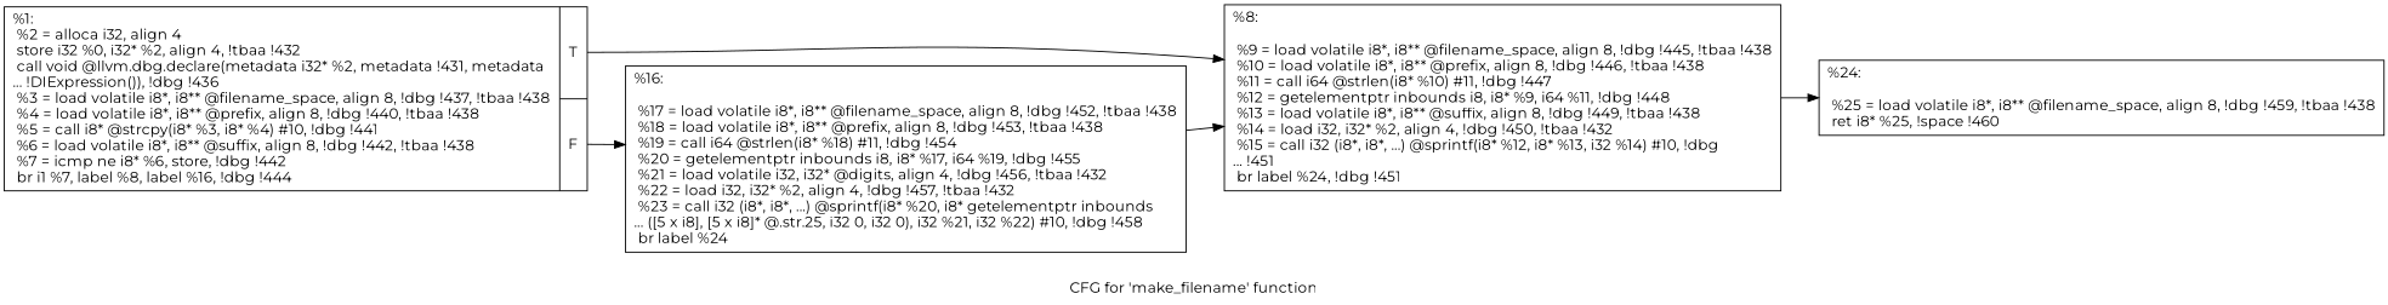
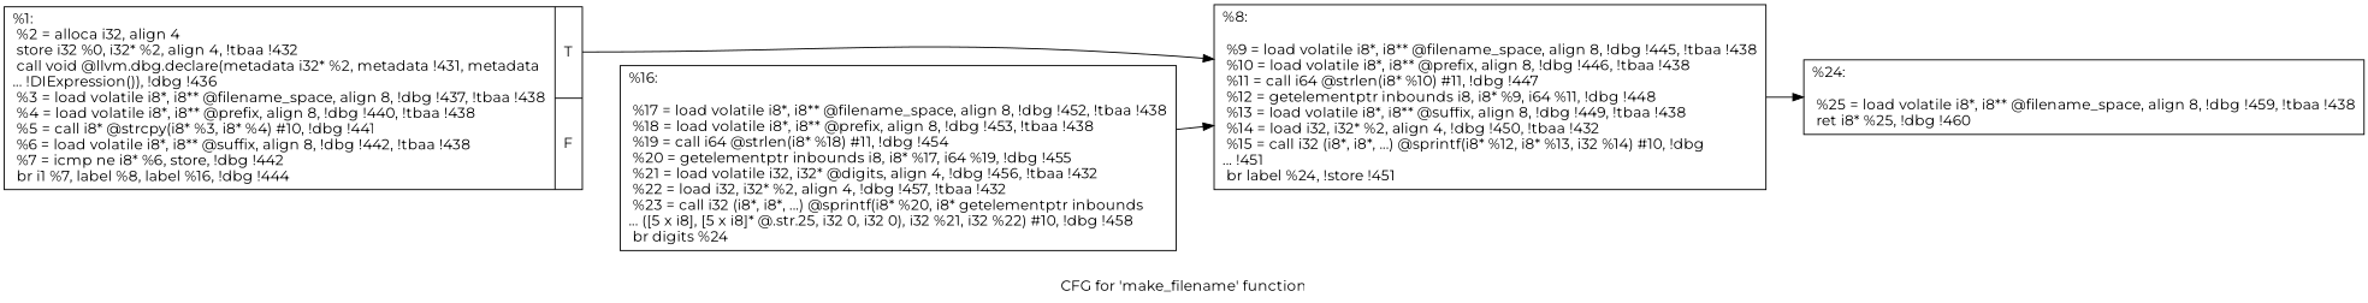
  digraph {
    fontname=Montserrat
    label="CFG for 'make_filename' function"
    rankdir=LR
    node [fontname=Montserrat shape=record]
    edge [fontname=Montserrat]
    n1 [label="{%1:\l  %2 = alloca i32, align 4\l  store i32 %0, i32* %2, align 4, !tbaa !432\l  call void @llvm.dbg.declare(metadata i32* %2, metadata !431, metadata\l... !DIExpression()), !dbg !436\l  %3 = load volatile i8*, i8** @filename_space, align 8, !dbg !437, !tbaa !438\l  %4 = load volatile i8*, i8** @prefix, align 8, !dbg !440, !tbaa !438\l  %5 = call i8* @strcpy(i8* %3, i8* %4) #10, !dbg !441\l  %6 = load volatile i8*, i8** @suffix, align 8, !dbg !442, !tbaa !438\l  %7 = icmp ne i8* %6, store, !dbg !442\l  br i1 %7, label %8, label %16, !dbg !444\l|{<s0>T|<s1>F}}"]
-   n2 [label="{%8:\l\l  %9 = load volatile i8*, i8** @filename_space, align 8, !dbg !445, !tbaa !438\l  %10 = load volatile i8*, i8** @prefix, align 8, !dbg !446, !tbaa !438\l  %11 = call i64 @strlen(i8* %10) #11, !dbg !447\l  %12 = getelementptr inbounds i8, i8* %9, i64 %11, !dbg !448\l  %13 = load volatile i8*, i8** @suffix, align 8, !dbg !449, !tbaa !438\l  %14 = load i32, i32* %2, align 4, !dbg !450, !tbaa !432\l  %15 = call i32 (i8*, i8*, ...) @sprintf(i8* %12, i8* %13, i32 %14) #10, !dbg\l... !451\l  br label %24, !dbg !451\l}"]
-   n3 [label="{%16:\l\l  %17 = load volatile i8*, i8** @filename_space, align 8, !dbg !452, !tbaa !438\l  %18 = load volatile i8*, i8** @prefix, align 8, !dbg !453, !tbaa !438\l  %19 = call i64 @strlen(i8* %18) #11, !dbg !454\l  %20 = getelementptr inbounds i8, i8* %17, i64 %19, !dbg !455\l  %21 = load volatile i32, i32* @digits, align 4, !dbg !456, !tbaa !432\l  %22 = load i32, i32* %2, align 4, !dbg !457, !tbaa !432\l  %23 = call i32 (i8*, i8*, ...) @sprintf(i8* %20, i8* getelementptr inbounds\l... ([5 x i8], [5 x i8]* @.str.25, i32 0, i32 0), i32 %21, i32 %22) #10, !dbg !458\l  br label %24\l}"]
-   n4 [label="{%24:\l\l  %25 = load volatile i8*, i8** @filename_space, align 8, !dbg !459, !tbaa !438\l  ret i8* %25, !space !460\l}"]
+   n2 [label="{%8:\l\l  %9 = load volatile i8*, i8** @filename_space, align 8, !dbg !445, !tbaa !438\l  %10 = load volatile i8*, i8** @prefix, align 8, !dbg !446, !tbaa !438\l  %11 = call i64 @strlen(i8* %10) #11, !dbg !447\l  %12 = getelementptr inbounds i8, i8* %9, i64 %11, !dbg !448\l  %13 = load volatile i8*, i8** @suffix, align 8, !dbg !449, !tbaa !438\l  %14 = load i32, i32* %2, align 4, !dbg !450, !tbaa !432\l  %15 = call i32 (i8*, i8*, ...) @sprintf(i8* %12, i8* %13, i32 %14) #10, !dbg\l... !451\l  br label %24, !store !451\l}"]
+   n3 [label="{%16:\l\l  %17 = load volatile i8*, i8** @filename_space, align 8, !dbg !452, !tbaa !438\l  %18 = load volatile i8*, i8** @prefix, align 8, !dbg !453, !tbaa !438\l  %19 = call i64 @strlen(i8* %18) #11, !dbg !454\l  %20 = getelementptr inbounds i8, i8* %17, i64 %19, !dbg !455\l  %21 = load volatile i32, i32* @digits, align 4, !dbg !456, !tbaa !432\l  %22 = load i32, i32* %2, align 4, !dbg !457, !tbaa !432\l  %23 = call i32 (i8*, i8*, ...) @sprintf(i8* %20, i8* getelementptr inbounds\l... ([5 x i8], [5 x i8]* @.str.25, i32 0, i32 0), i32 %21, i32 %22) #10, !dbg !458\l  br digits %24\l}"]
+   n4 [label="{%24:\l\l  %25 = load volatile i8*, i8** @filename_space, align 8, !dbg !459, !tbaa !438\l  ret i8* %25, !dbg !460\l}"]
    n1 -> n2 [tailport=s0]
-   n1 -> n3 [tailport=s1]
    n2 -> n4
    n3 -> n2
  }
